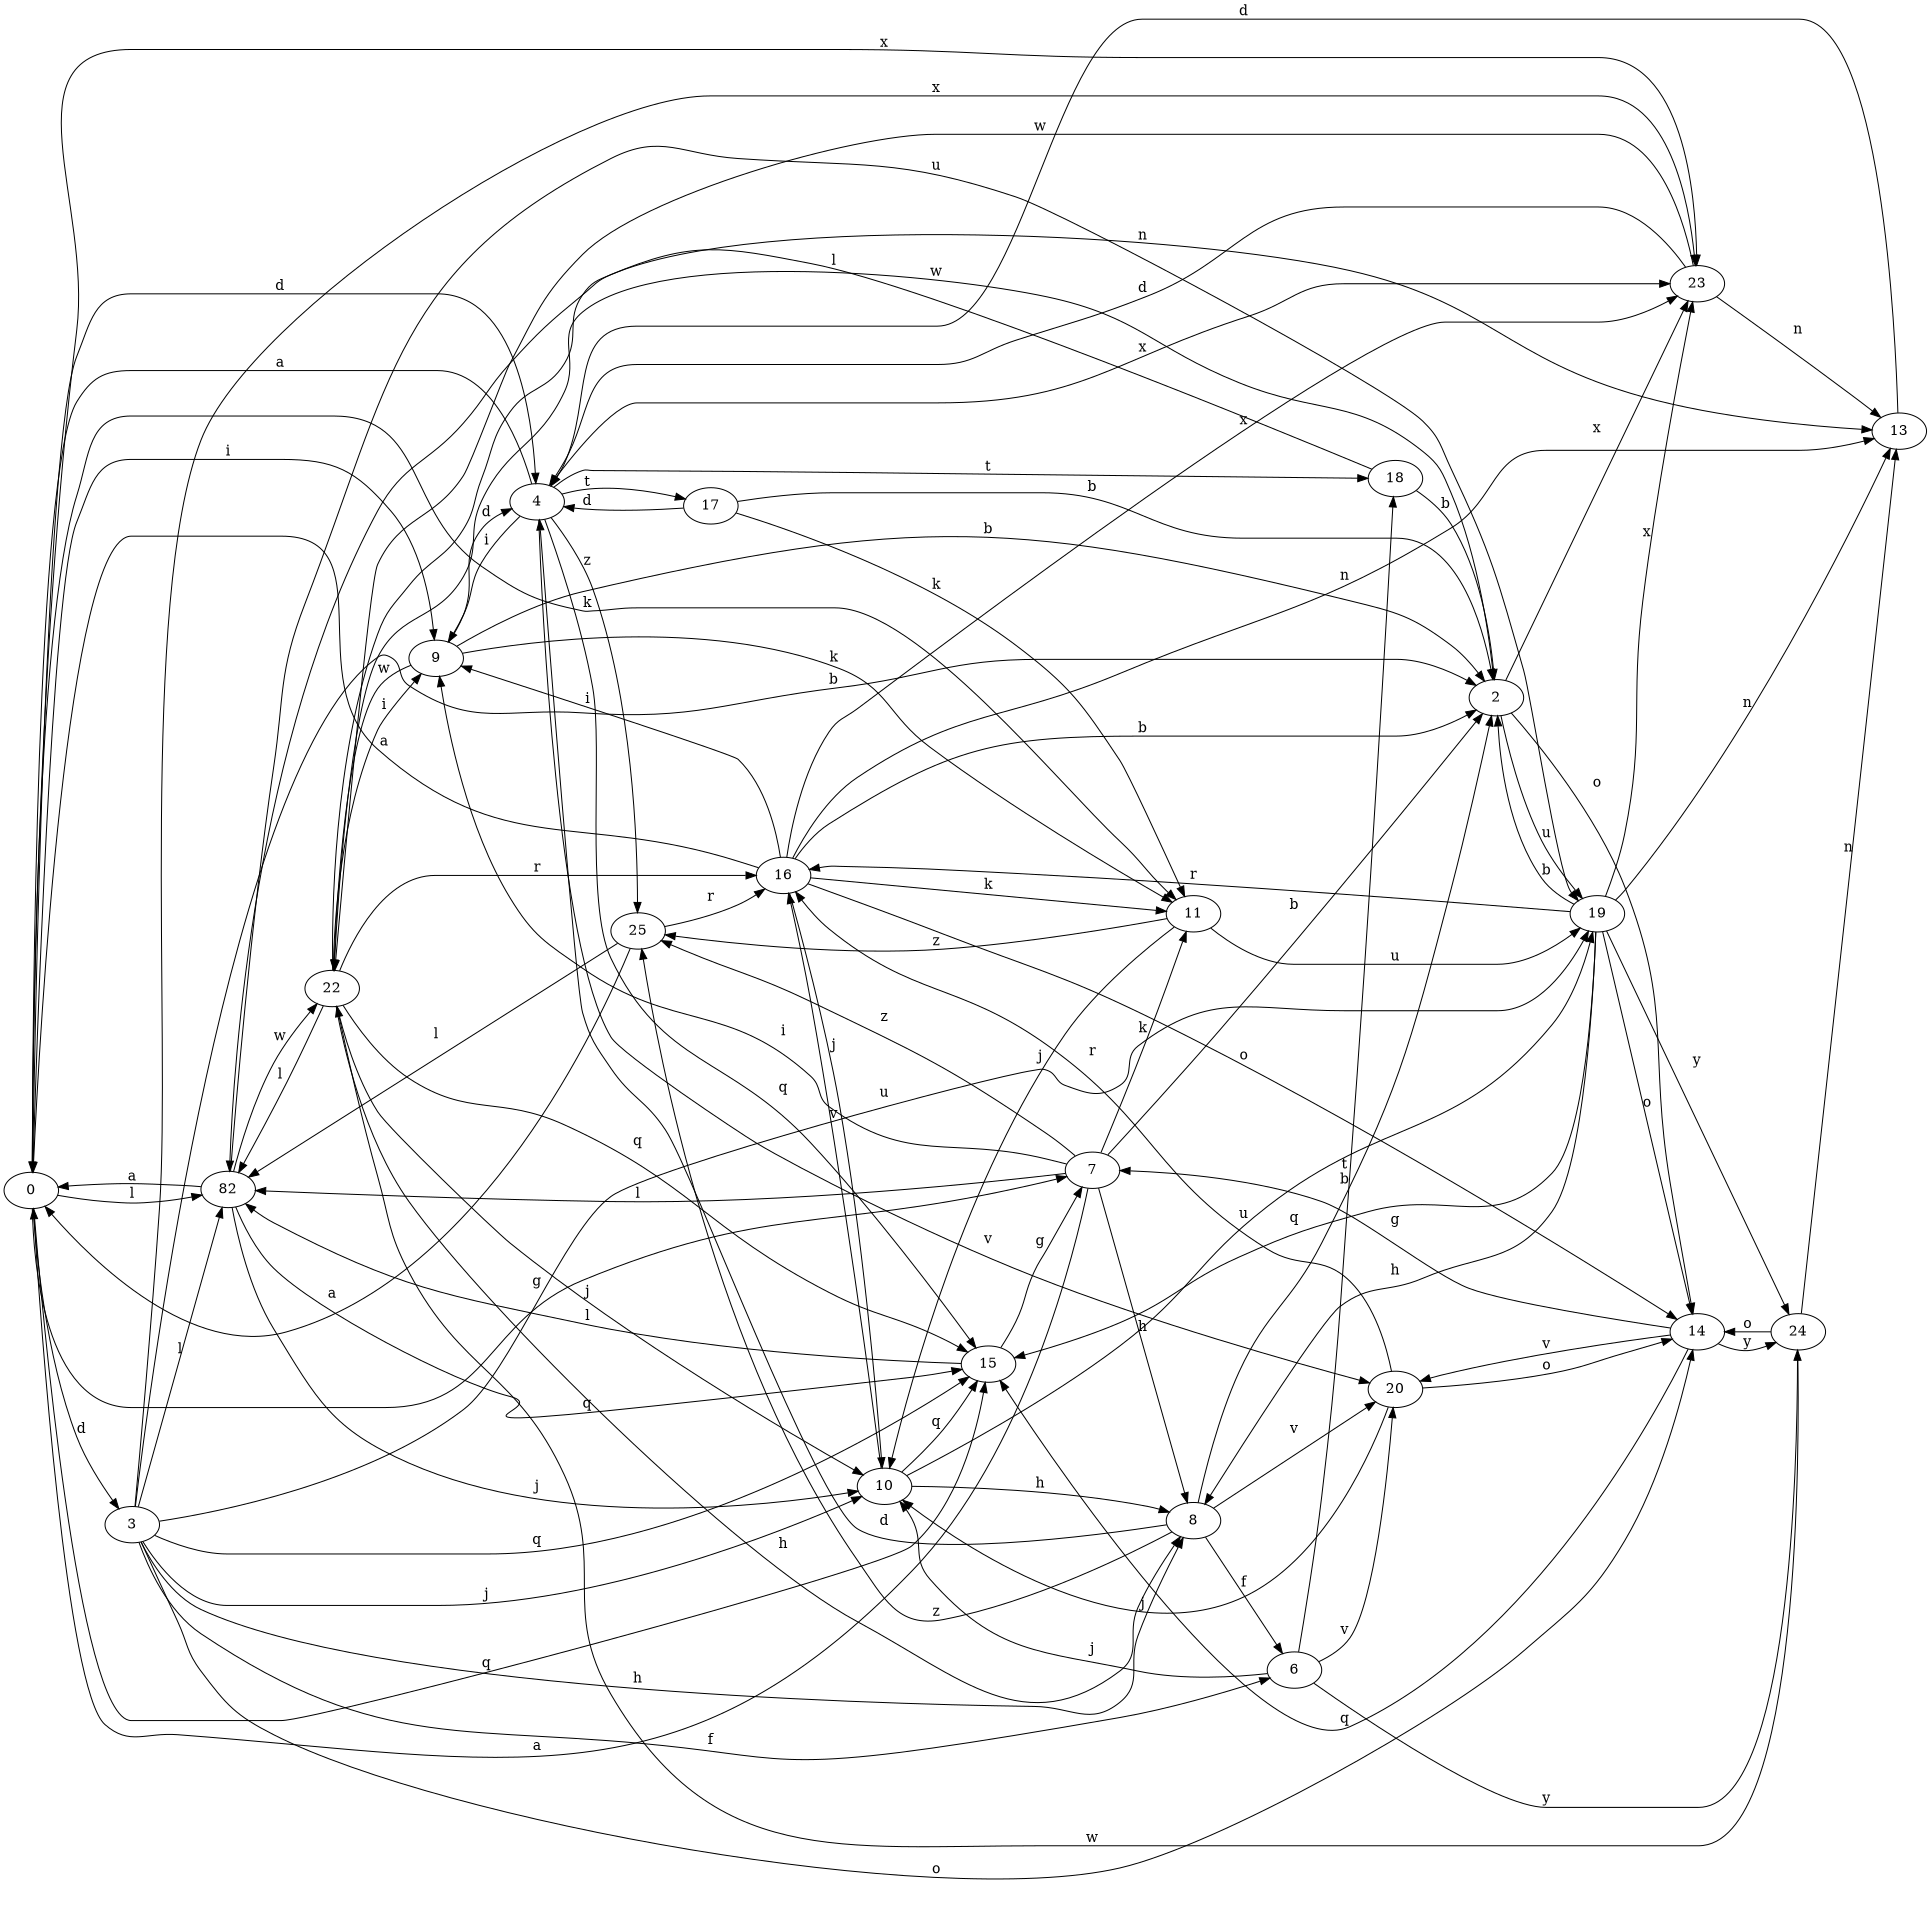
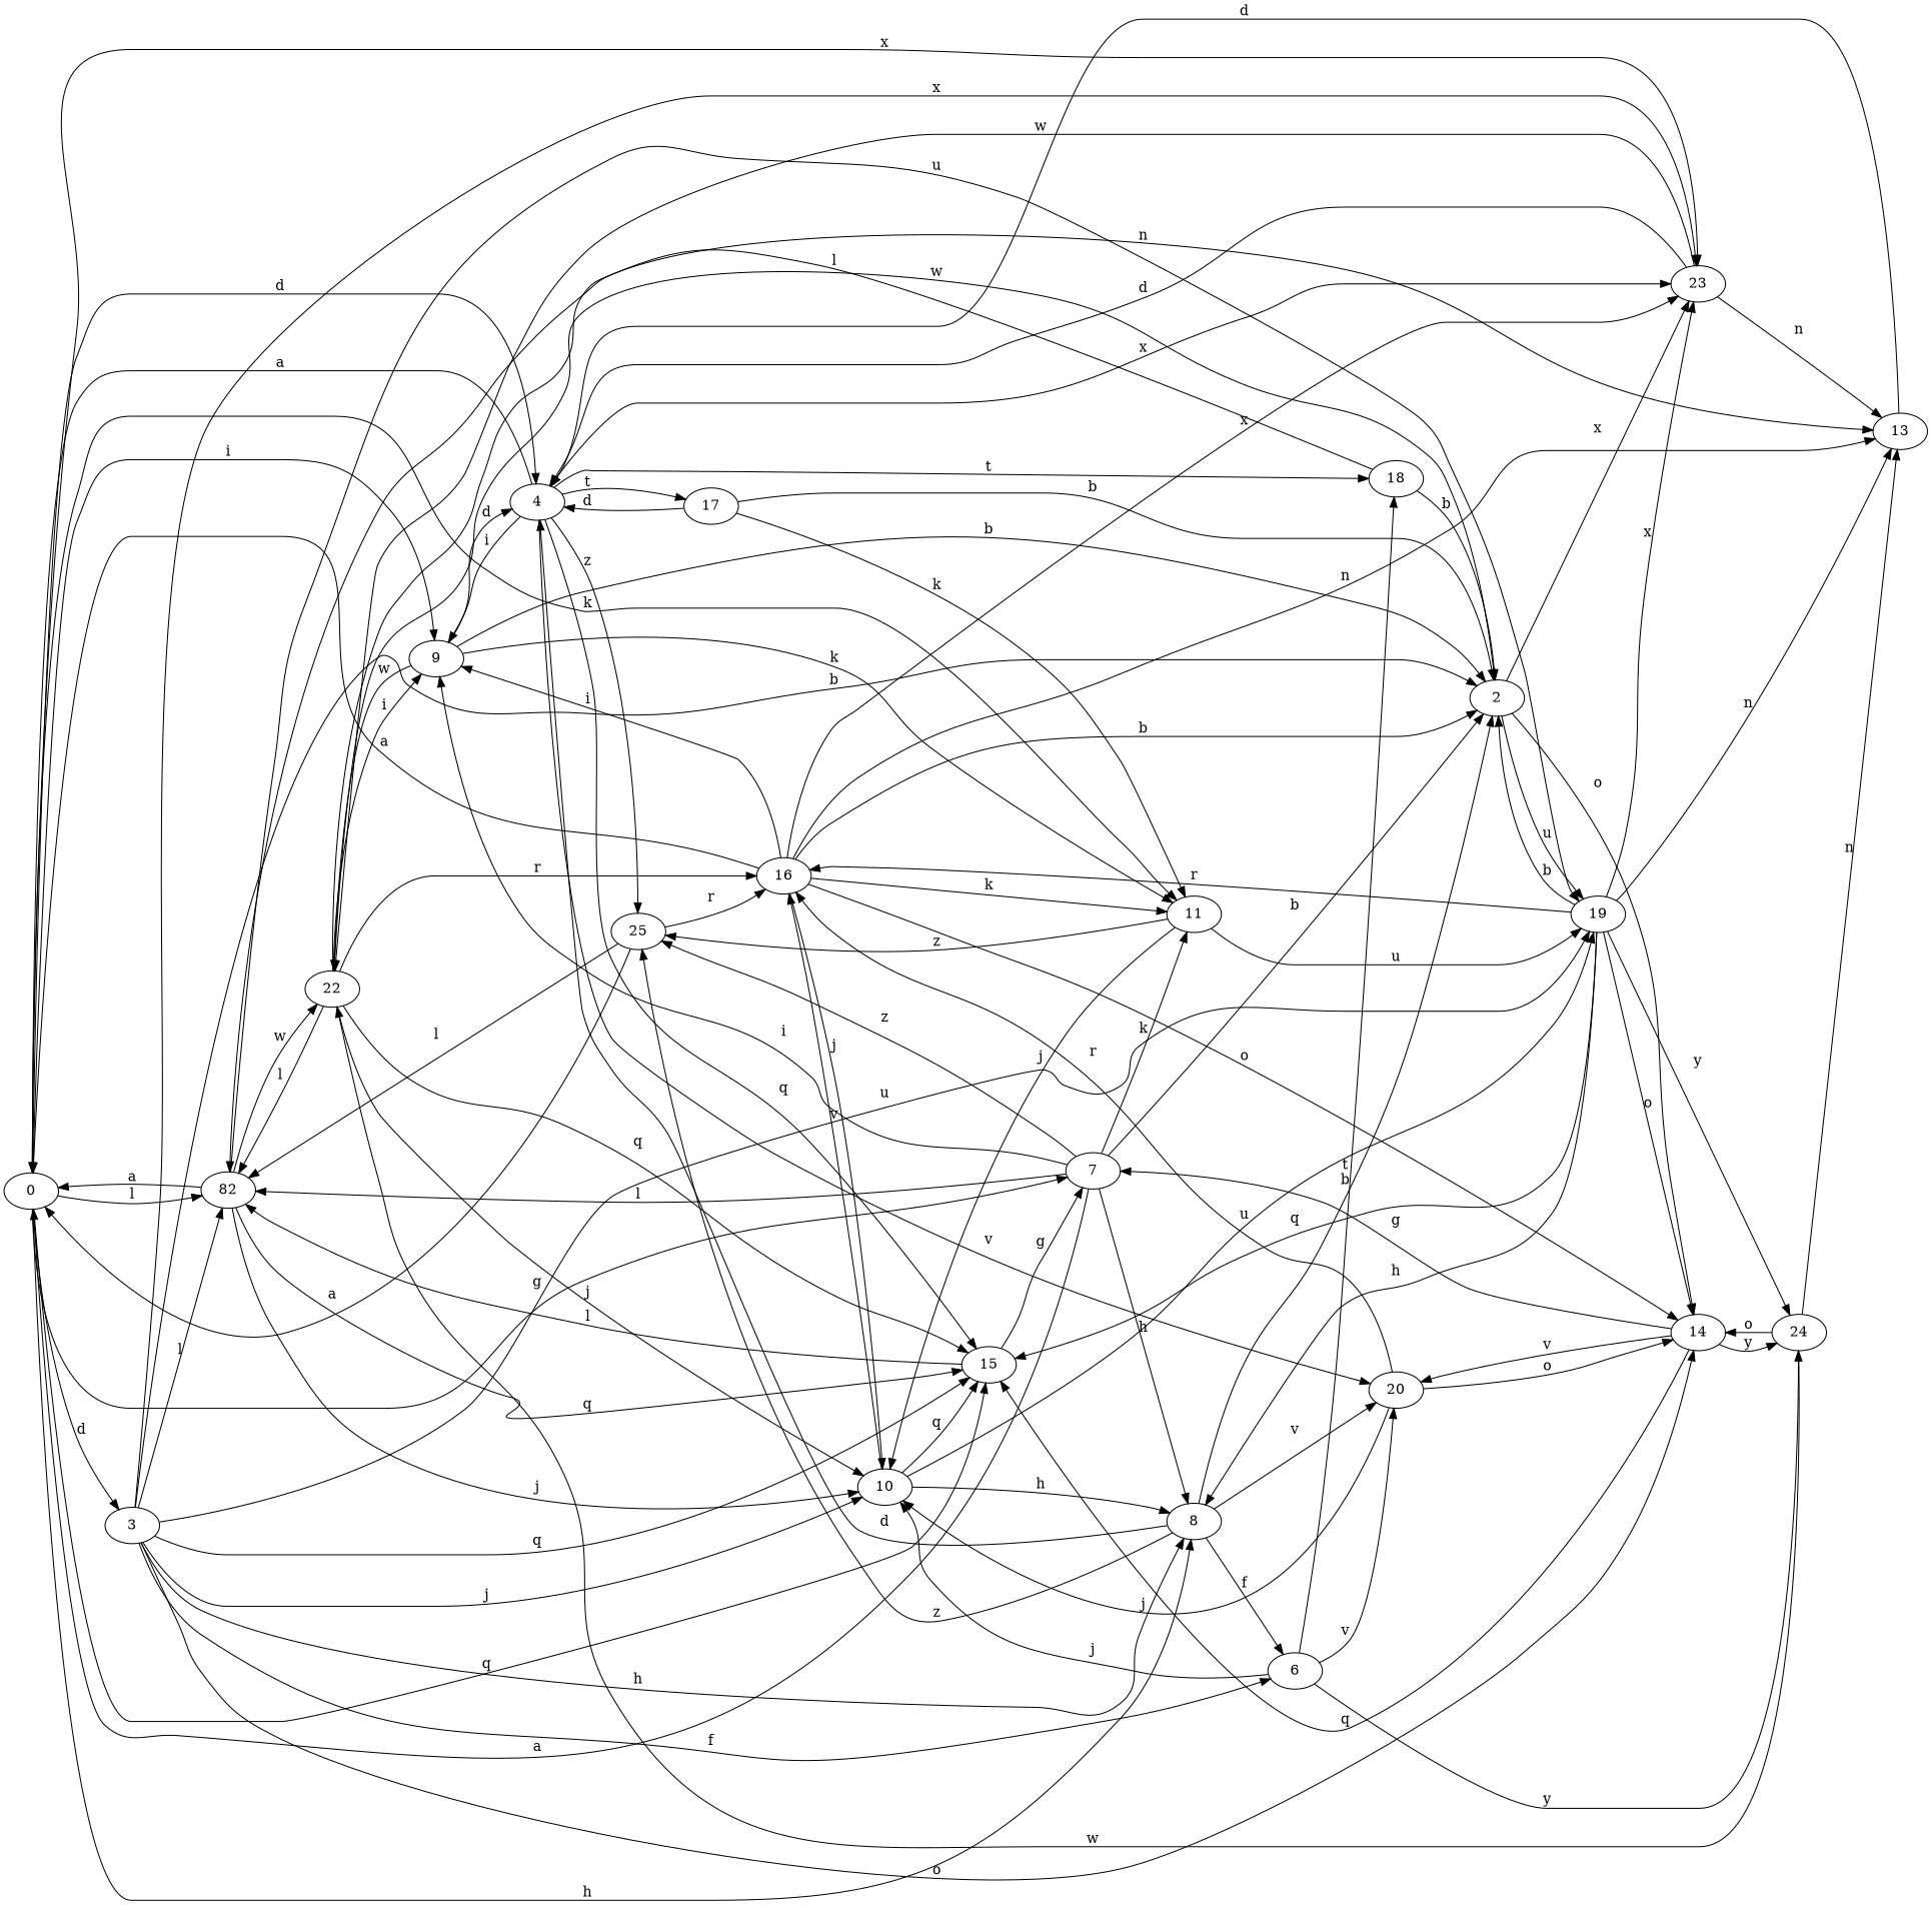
  strict digraph {
    rankdir=LR
    0
    3
    4
    7
    9
    11
    n7 [label=82]
    15
    23
    2
    14
    19
    6
    8
    10
    17
    18
    20
    25
    22
    13
    24
    16
    0 -> 3 [label=d]
    0 -> 4 [label=d]
    0 -> 7 [label=g]
    0 -> 9 [label=i]
    0 -> 11 [label=k]
    0 -> n7 [label=l]
    0 -> 15 [label=q]
    0 -> 23 [label=x]
    3 -> n7 [label=l]
    3 -> 15 [label=q]
    3 -> 23 [label=x]
    3 -> 2 [label=b]
    3 -> 14 [label=o]
    3 -> 19 [label=u]
    3 -> 6 [label=f]
    3 -> 8 [label=h]
    3 -> 10 [label=j]
    4 -> 0 [label=a]
    4 -> 9 [label=i]
    4 -> 15 [label=q]
    4 -> 23 [label=x]
    4 -> 17 [label=t]
    4 -> 18 [label=t]
    4 -> 20 [label=v]
    4 -> 25 [label=z]
    7 -> 0 [label=a]
    7 -> 9 [label=i]
    7 -> 11 [label=k]
    7 -> n7 [label=l]
    7 -> 2 [label=b]
    7 -> 8 [label=h]
    7 -> 25 [label=z]
    9 -> 4 [label=d]
    9 -> 11 [label=k]
    9 -> 2 [label=b]
    9 -> 22 [label=w]
    11 -> 19 [label=u]
    11 -> 10 [label=j]
    11 -> 25 [label=z]
    n7 -> 0 [label=a]
    n7 -> 15 [label=q]
    n7 -> 19 [label=u]
    n7 -> 10 [label=j]
    n7 -> 22 [label=w]
    15 -> 7 [label=g]
    15 -> n7 [label=l]
    23 -> 4 [label=d]
    23 -> 22 [label=w]
    23 -> 13 [label=n]
    2 -> 23 [label=x]
    2 -> 14 [label=o]
    2 -> 19 [label=u]
    2 -> 22 [label=w]
    14 -> 7 [label=g]
    14 -> 15 [label=q]
    14 -> 20 [label=v]
    14 -> 24 [label=y]
    19 -> 15 [label=q]
    19 -> 23 [label=x]
    19 -> 2 [label=b]
    19 -> 14 [label=o]
    19 -> 8 [label=h]
    19 -> 13 [label=n]
    19 -> 24 [label=y]
    19 -> 16 [label=r]
    6 -> 10 [label=j]
    6 -> 18 [label=t]
    6 -> 20 [label=v]
    6 -> 24 [label=y]
    8 -> 4 [label=d]
    8 -> 2 [label=b]
    8 -> 6 [label=f]
    8 -> 20 [label=v]
    8 -> 25 [label=z]
    10 -> 15 [label=q]
    10 -> 19 [label=u]
    10 -> 8 [label=h]
    10 -> 16 [label=v]
    17 -> 4 [label=d]
    17 -> 11 [label=k]
    17 -> 2 [label=b]
    18 -> n7 [label=l]
    18 -> 2 [label=b]
    20 -> 14 [label=o]
    20 -> 10 [label=j]
    20 -> 16 [label=r]
    25 -> 0 [label=a]
    25 -> n7 [label=l]
    25 -> 16 [label=r]
    22 -> 9 [label=i]
    22 -> n7 [label=l]
    22 -> 15 [label=q]
-   22 -> 8 [label=h]
+   0 -> 8 [label=h]
    22 -> 10 [label=j]
    22 -> 13 [label=n]
    22 -> 16 [label=r]
    13 -> 4 [label=d]
    24 -> 14 [label=o]
    24 -> 22 [label=w]
    24 -> 13 [label=n]
    16 -> 0 [label=a]
    16 -> 9 [label=i]
    16 -> 11 [label=k]
    16 -> 23 [label=x]
    16 -> 2 [label=b]
    16 -> 14 [label=o]
    16 -> 10 [label=j]
    16 -> 13 [label=n]
  }
